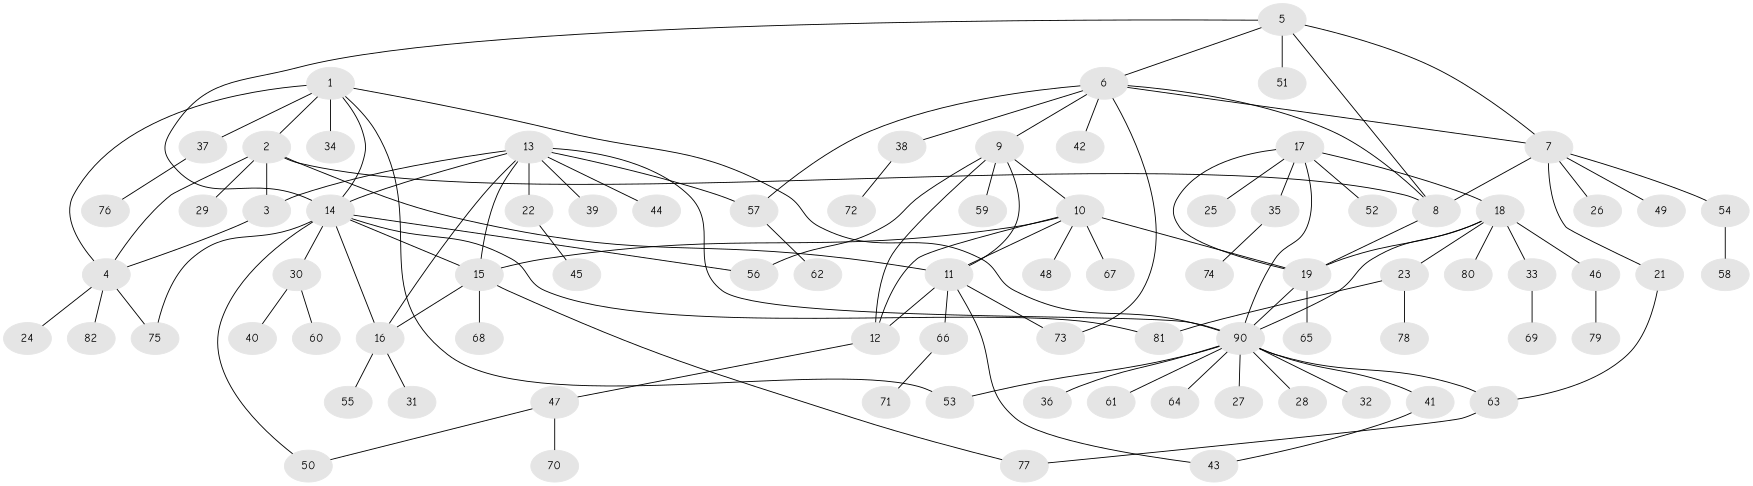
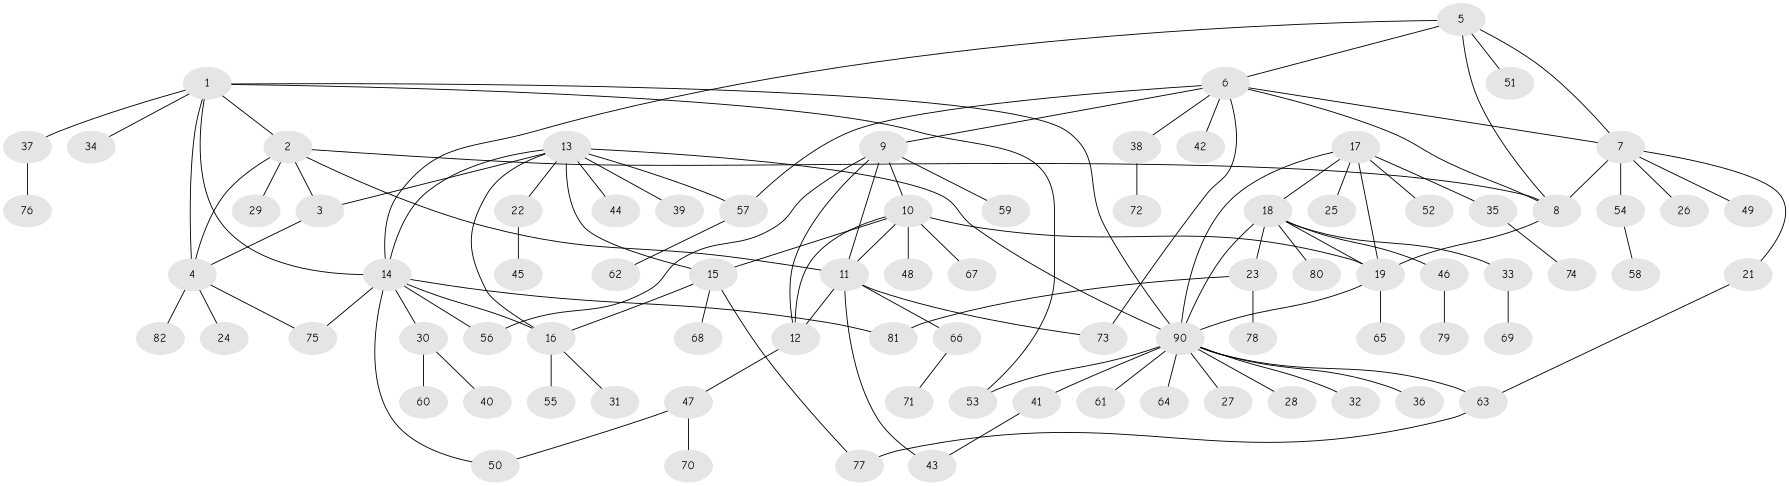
  graph {
    fontname="Comic Neue"
    node [color=gray90 fontname="Comic Neue" style=filled]
    edge [fontname="Comic Neue"]
    1
    2
    4
    14
    n5 [label=90]
    34
    37
    53
    3
    8
    11
    29
    24
    75
    82
    56
    15
    16
    30
    50
    81
    27
    28
    32
    36
    41
    61
    63
    64
    76
    19
    73
    12
    43
    66
    5
    6
    7
    51
    9
    38
    42
    57
    21
    26
    49
    54
    10
    59
    72
    62
    58
    65
    48
    67
    47
    68
    77
    71
    70
    13
    22
    39
    44
    31
    55
    45
    40
    60
    17
    18
    25
    35
    52
    23
    33
    46
    80
    74
    78
    69
    79
    1 -- 2
    1 -- 4
    1 -- 14
    1 -- n5
    1 -- 34
    1 -- 37
    1 -- 53
    2 -- 4
    2 -- 3
    2 -- 8
    2 -- 11
    2 -- 29
    4 -- 24
    4 -- 75
    4 -- 82
    14 -- 75
    14 -- 56
-   14 -- 15
    14 -- 16
    14 -- 30
    14 -- 50
    14 -- 81
    n5 -- 53
    n5 -- 27
    n5 -- 28
    n5 -- 32
    n5 -- 36
    n5 -- 41
    n5 -- 61
    n5 -- 63
    n5 -- 64
    37 -- 76
    3 -- 4
    8 -- 19
    11 -- 73
    11 -- 12
    11 -- 43
    11 -- 66
    15 -- 16
    15 -- 68
    15 -- 77
    16 -- 31
    16 -- 55
    30 -- 40
    30 -- 60
    41 -- 43
    63 -- 77
    19 -- n5
    19 -- 65
    12 -- 47
    66 -- 71
    5 -- 14
    5 -- 8
    5 -- 6
    5 -- 7
    5 -- 51
    6 -- 8
    6 -- 73
    6 -- 7
    6 -- 9
    6 -- 38
    6 -- 42
    6 -- 57
    7 -- 8
    7 -- 21
    7 -- 26
    7 -- 49
    7 -- 54
    9 -- 11
    9 -- 56
    9 -- 12
    9 -- 10
    9 -- 59
    38 -- 72
    57 -- 62
    21 -- 63
    54 -- 58
    10 -- 11
    10 -- 15
    10 -- 19
    10 -- 12
    10 -- 48
    10 -- 67
    47 -- 50
    47 -- 70
    13 -- 14
    13 -- n5
    13 -- 3
    13 -- 15
    13 -- 16
    13 -- 57
    13 -- 22
    13 -- 39
    13 -- 44
    22 -- 45
    17 -- n5
    17 -- 19
    17 -- 18
    17 -- 25
    17 -- 35
    17 -- 52
    18 -- n5
    18 -- 19
    18 -- 23
    18 -- 33
    18 -- 46
    18 -- 80
    35 -- 74
    23 -- 81
    23 -- 78
    33 -- 69
    46 -- 79
  }
